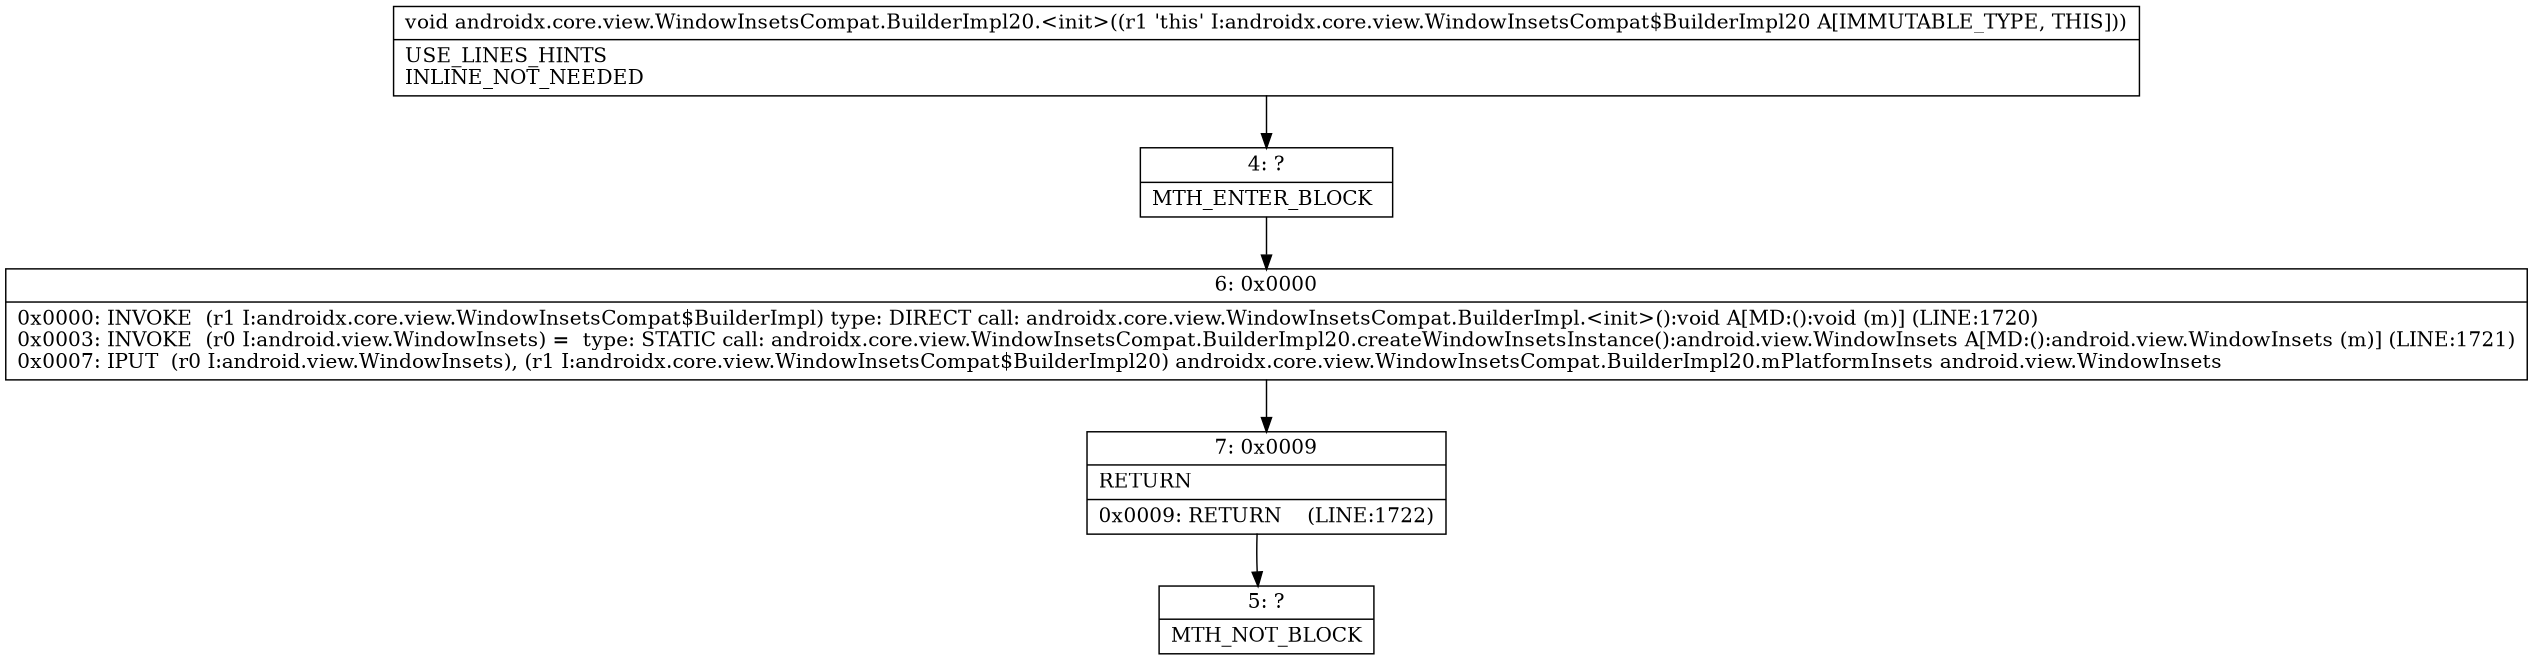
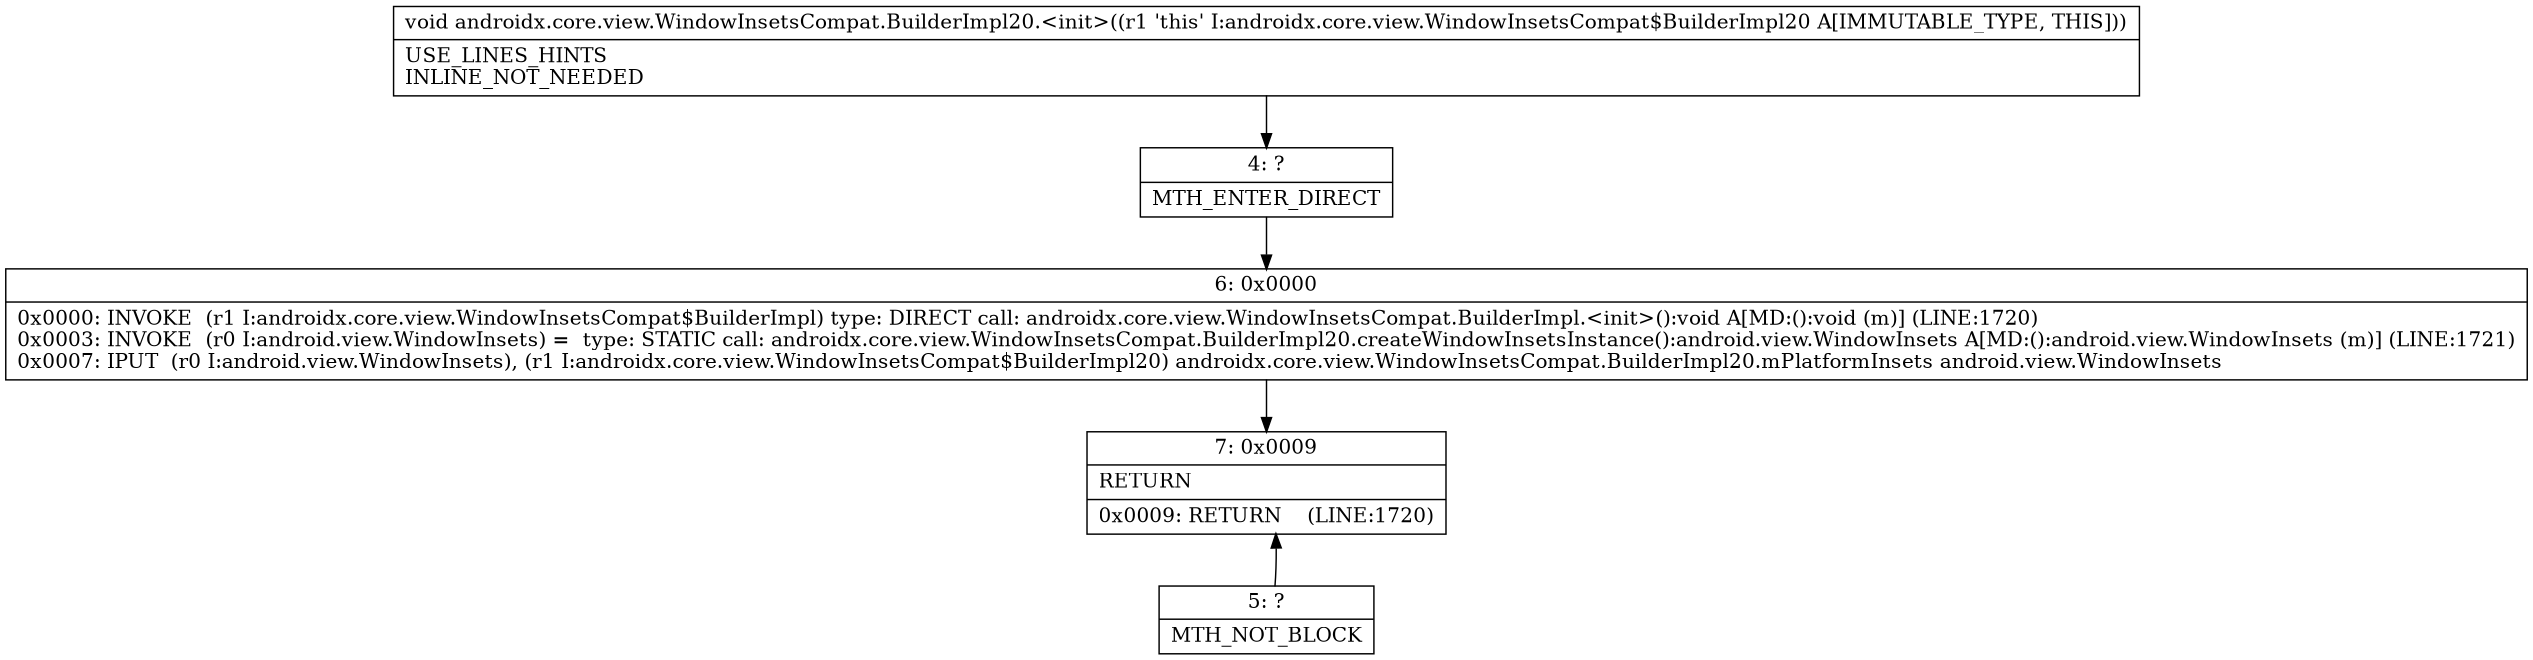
  digraph {
    node [shape=record]
-   n1 [label="{4\:\ ?|MTH_ENTER_BLOCK\l}"]
+   n1 [label="{4\:\ ?|MTH_ENTER_DIRECT\l}"]
    n2 [label="{6\:\ 0x0000|0x0000: INVOKE  (r1 I:androidx.core.view.WindowInsetsCompat$BuilderImpl) type: DIRECT call: androidx.core.view.WindowInsetsCompat.BuilderImpl.\<init\>():void A[MD:():void (m)] (LINE:1720)\l0x0003: INVOKE  (r0 I:android.view.WindowInsets) =  type: STATIC call: androidx.core.view.WindowInsetsCompat.BuilderImpl20.createWindowInsetsInstance():android.view.WindowInsets A[MD:():android.view.WindowInsets (m)] (LINE:1721)\l0x0007: IPUT  (r0 I:android.view.WindowInsets), (r1 I:androidx.core.view.WindowInsetsCompat$BuilderImpl20) androidx.core.view.WindowInsetsCompat.BuilderImpl20.mPlatformInsets android.view.WindowInsets \l}"]
-   n3 [label="{7\:\ 0x0009|RETURN\l|0x0009: RETURN    (LINE:1722)\l}"]
+   n3 [label="{7\:\ 0x0009|RETURN\l|0x0009: RETURN    (LINE:1720)\l}"]
    n4 [label="{5\:\ ?|MTH_NOT_BLOCK\l}"]
    n5 [label="{void androidx.core.view.WindowInsetsCompat.BuilderImpl20.\<init\>((r1 'this' I:androidx.core.view.WindowInsetsCompat$BuilderImpl20 A[IMMUTABLE_TYPE, THIS]))  | USE_LINES_HINTS\lINLINE_NOT_NEEDED\l}"]
    n1 -> n2
    n2 -> n3
-   n3 -> n4
+   n4 -> n3
    n5 -> n1
  }
